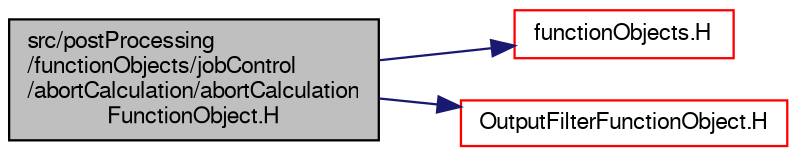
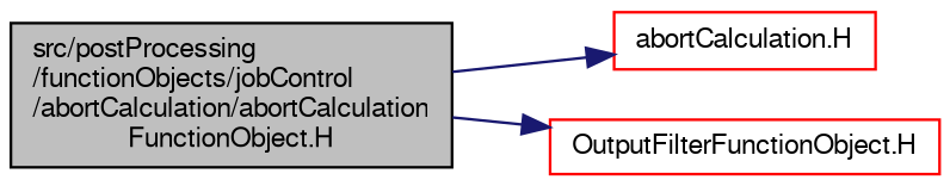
  digraph {
    rankdir=LR
    node [color=red fontname=FreeSans fontsize=10 shape=record]
    edge [color=midnightblue fontname=FreeSans fontsize=10 labelfontname=FreeSans labelfontsize=10 style=solid]
    n1 [color=black fillcolor=grey75 fontcolor=black height=0.2 label="src/postProcessing\l/functionObjects/jobControl\l/abortCalculation/abortCalculation\lFunctionObject.H" style=filled width=0.4]
-   n2 [height=0.2 label="functionObjects.H" width=0.4]
+   n2 [height=0.2 label="abortCalculation.H" width=0.4]
    n3 [height=0.2 label="OutputFilterFunctionObject.H" width=0.4]
    n1 -> n2
    n1 -> n3
  }
